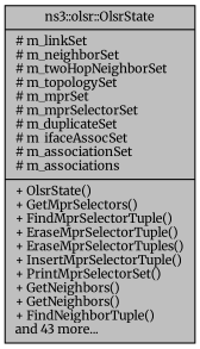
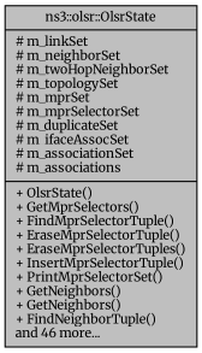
  digraph {
    fontname=Merriweather
-   n1 [color=black fillcolor=grey75 fontcolor=black fontname=Merriweather fontsize=10 height=0.2 label="{ns3::olsr::OlsrState\n|# m_linkSet\l# m_neighborSet\l# m_twoHopNeighborSet\l# m_topologySet\l# m_mprSet\l# m_mprSelectorSet\l# m_duplicateSet\l# m_ifaceAssocSet\l# m_associationSet\l# m_associations\l|+ OlsrState()\l+ GetMprSelectors()\l+ FindMprSelectorTuple()\l+ EraseMprSelectorTuple()\l+ EraseMprSelectorTuples()\l+ InsertMprSelectorTuple()\l+ PrintMprSelectorSet()\l+ GetNeighbors()\l+ GetNeighbors()\l+ FindNeighborTuple()\land 43 more...\l}" shape=record style=filled width=0.4]
+   n1 [color=black fillcolor=grey75 fontcolor=black fontname=Merriweather fontsize=10 height=0.2 label="{ns3::olsr::OlsrState\n|# m_linkSet\l# m_neighborSet\l# m_twoHopNeighborSet\l# m_topologySet\l# m_mprSet\l# m_mprSelectorSet\l# m_duplicateSet\l# m_ifaceAssocSet\l# m_associationSet\l# m_associations\l|+ OlsrState()\l+ GetMprSelectors()\l+ FindMprSelectorTuple()\l+ EraseMprSelectorTuple()\l+ EraseMprSelectorTuples()\l+ InsertMprSelectorTuple()\l+ PrintMprSelectorSet()\l+ GetNeighbors()\l+ GetNeighbors()\l+ FindNeighborTuple()\land 46 more...\l}" shape=record style=filled width=0.4]
  }
